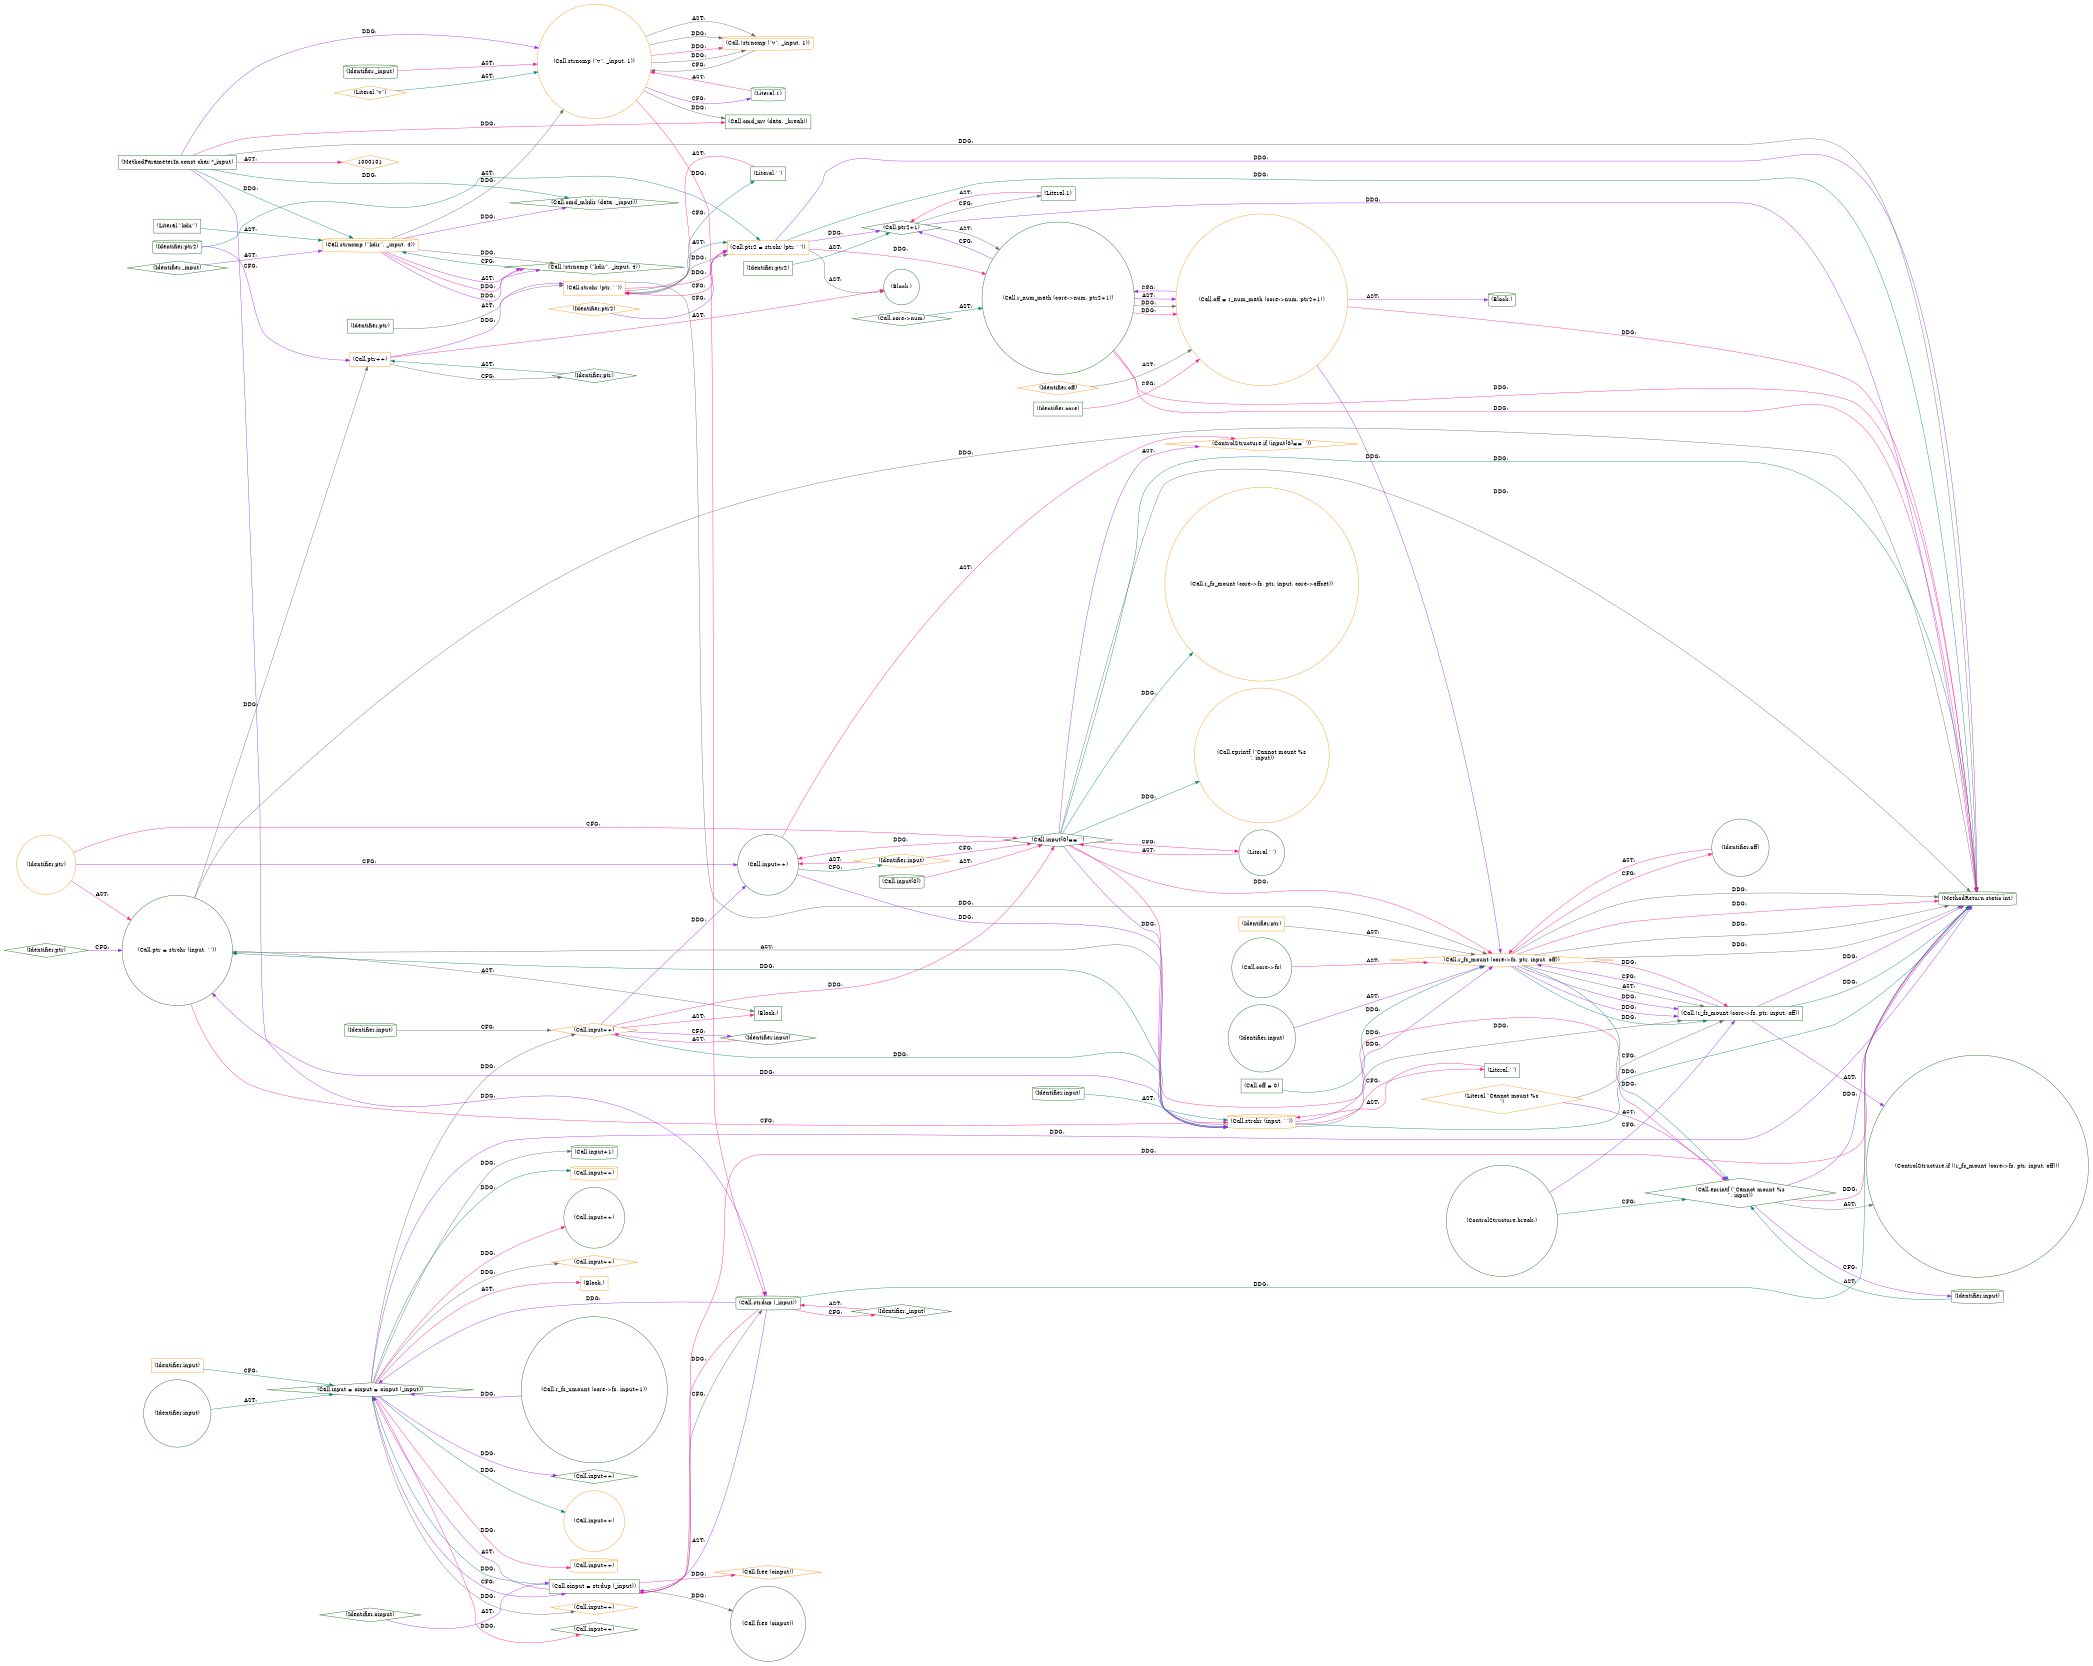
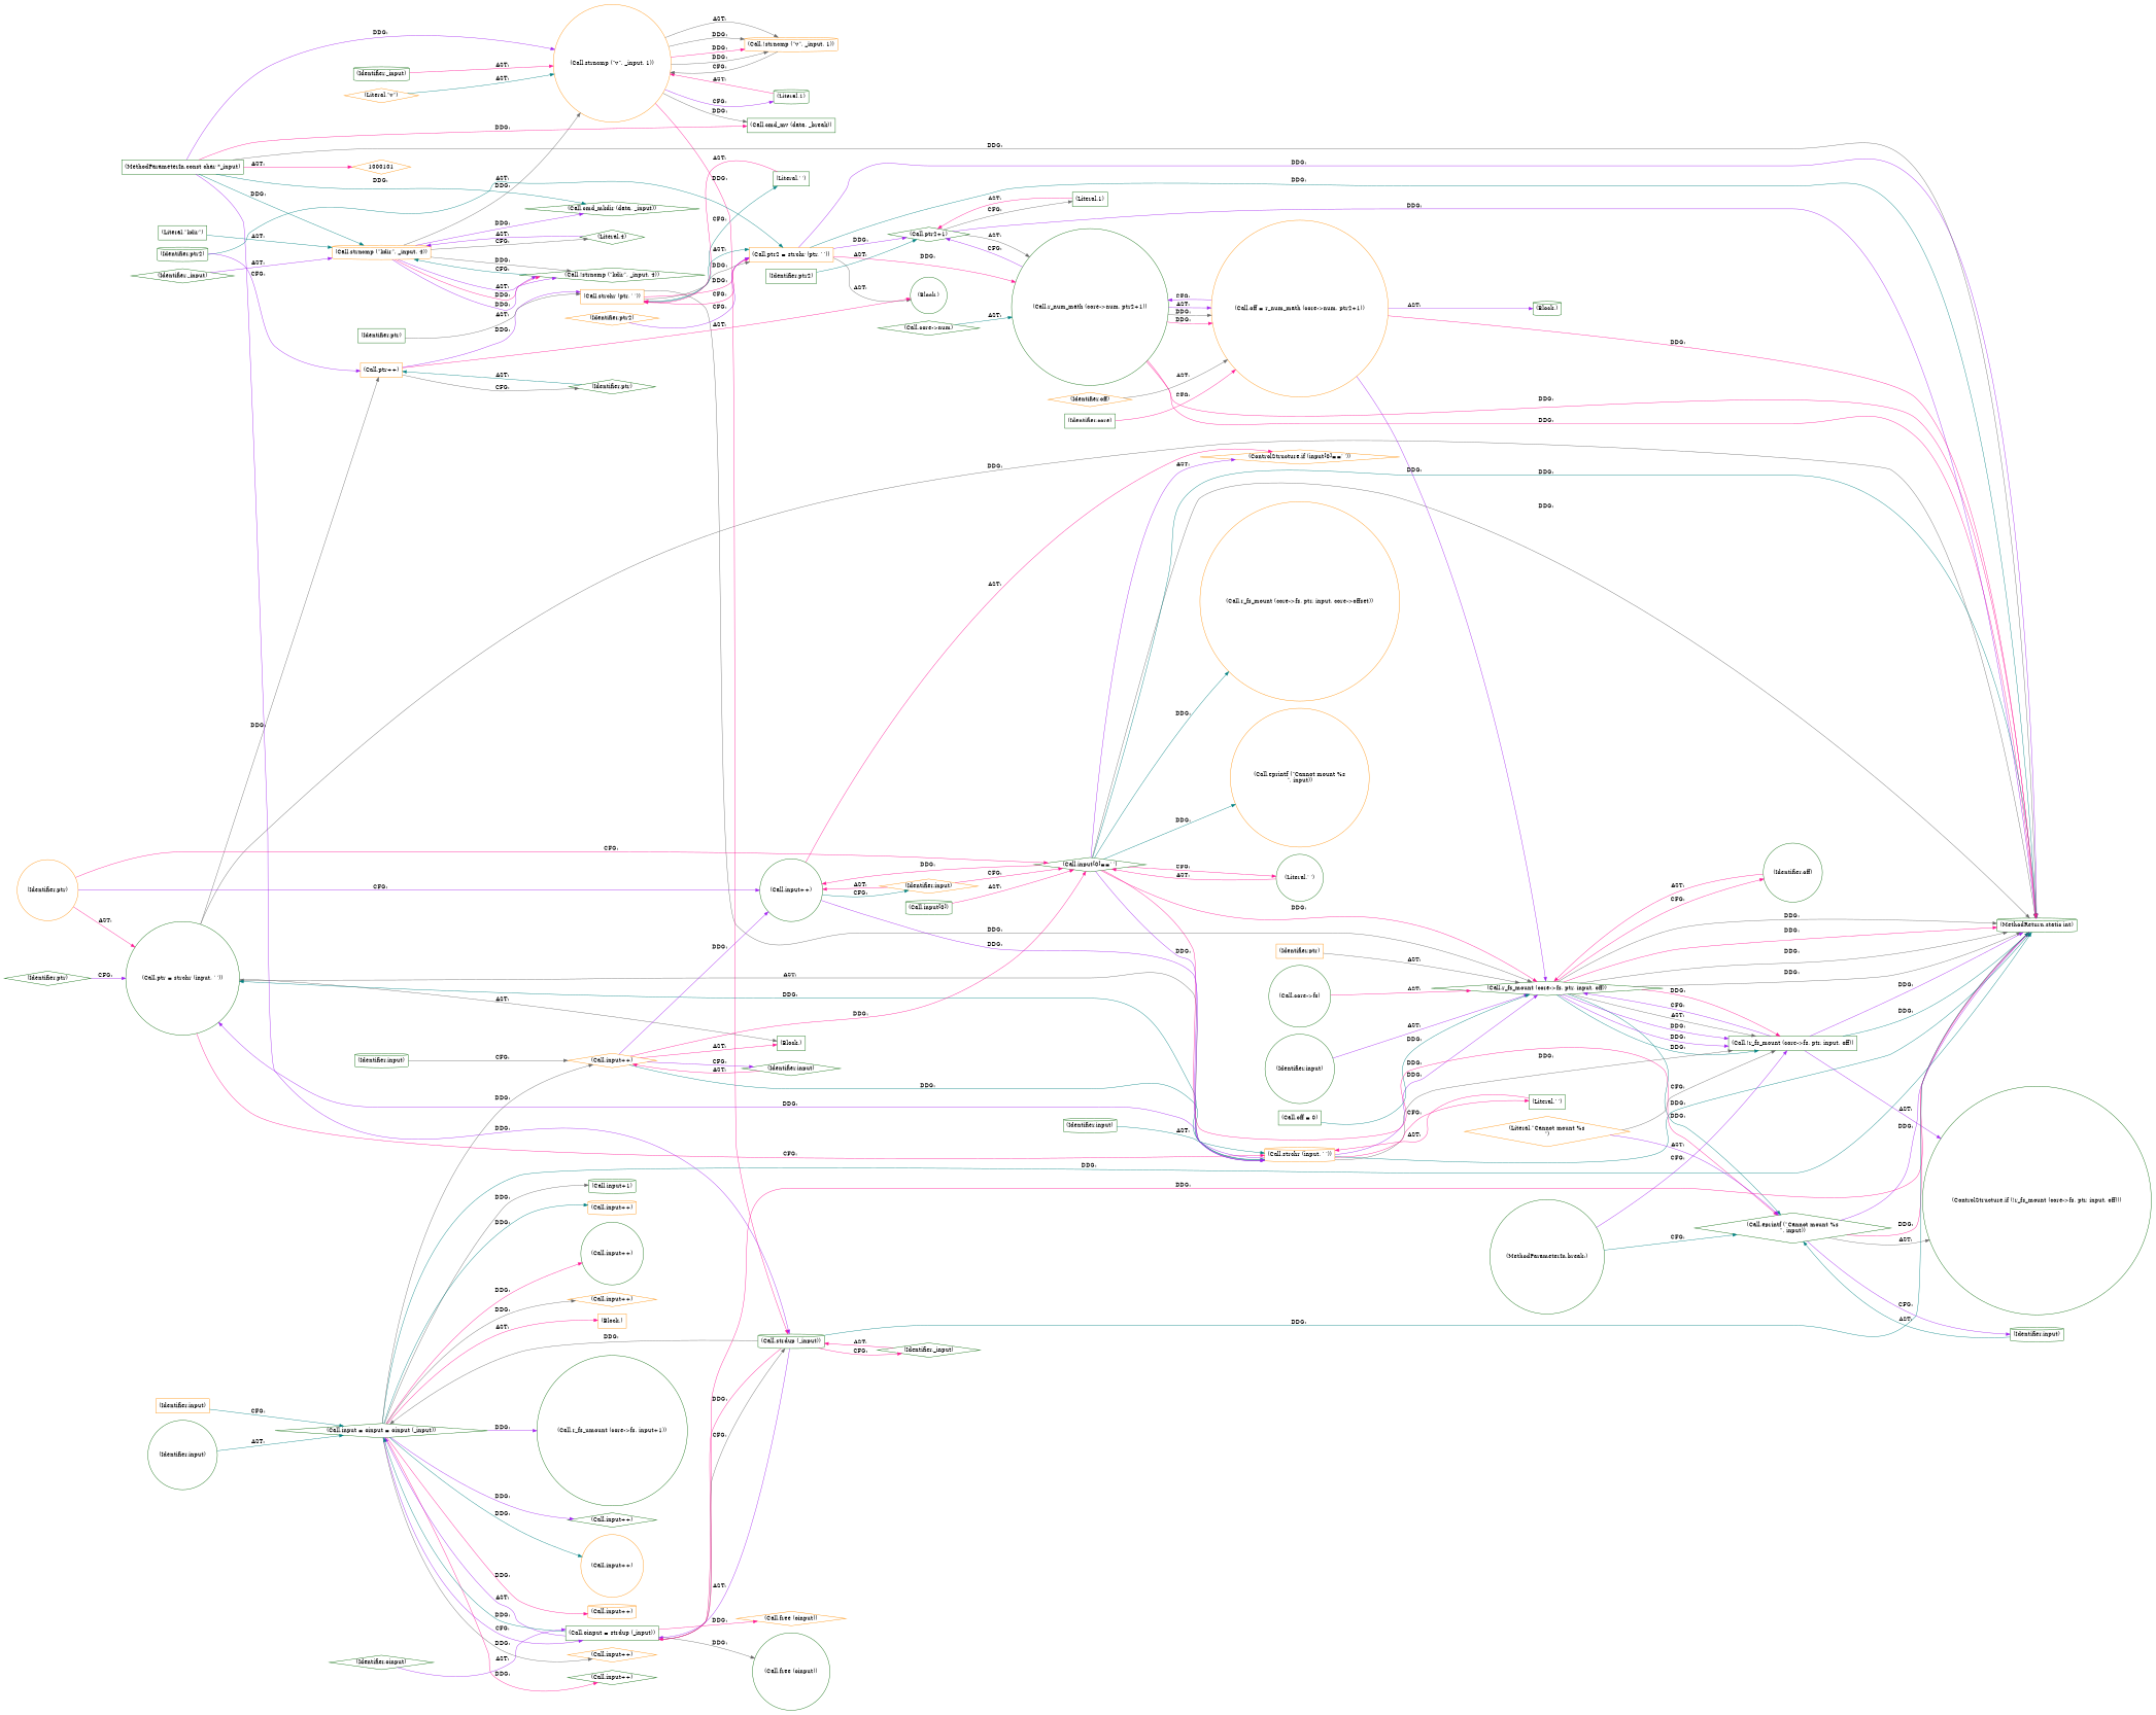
  digraph {
    rankdir=LR
    node [color=darkgreen shape=diamond]
    edge [color=deeppink]
    n1 [color=darkorange label="(Call,strchr (ptr, ' '))" shape=box]
    n2 [color=darkorange label="(Call,ptr2 = strchr (ptr, ' '))" shape=box]
-   n3 [color=darkorange label="(Call,r_fs_mount (core->fs, ptr, input, off))"]
+   n3 [label="(Call,r_fs_mount (core->fs, ptr, input, off))"]
    n4 [label="(Literal,' ')" shape=box]
    n5 [label="(Block,)" shape=circle]
    n6 [label="(MethodReturn,static int)" shape=cylinder]
    n7 [label="(Call,r_num_math (core->num, ptr2+1))" shape=circle]
    n8 [label="(Call,ptr2+1)"]
    n9 [label="(Call,eprintf (\"Cannot mount %s\n\", input))"]
    n10 [label="(Call,!r_fs_mount (core->fs, ptr, input, off))" shape=box]
    n11 [label="(Identifier,off)" shape=circle]
    n12 [color=darkorange label="(Call,ptr++)" shape=box]
    n13 [label="(Identifier,ptr)"]
    n14 [label="(Call,ptr = strchr (input, ' '))" shape=circle]
    n15 [color=darkorange label="(Call,strchr (input, ' '))" shape=cylinder]
    n16 [label="(Block,)" shape=box]
    n17 [label="(Literal,' ')" shape=box]
    n18 [color=darkorange label="(Call,r_fs_mount (core->fs, ptr, input, core->offset))" shape=circle]
    n19 [color=darkorange label="(Call,input++)"]
    n20 [label="(Call,input++)" shape=circle]
    n21 [label="(Call,input[0]==' ')"]
    n22 [label="(Identifier,input)"]
    n23 [color=darkorange label="(Identifier,input)"]
    n24 [color=darkorange label="(ControlStructure,if (input[0]==' '))"]
    n25 [color=darkorange label="(Call,eprintf (\"Cannot mount %s\n\", input))" shape=circle]
    n26 [label="(Literal,' ')" shape=circle]
    n27 [label="(Call,input = oinput = oinput (_input))"]
    n28 [label="(Call,oinput = strdup (_input))" shape=box]
    n29 [label="(Call,r_fs_umount (core->fs, input+1))" shape=circle]
    n30 [label="(Call,input++)"]
    n31 [color=darkorange label="(Call,input++)" shape=circle]
    n32 [color=darkorange label="(Call,input++)" shape=cylinder]
    n33 [color=darkorange label="(Call,input++)"]
    n34 [label="(Call,input++)"]
    n35 [label="(Call,input+1)" shape=cylinder]
    n36 [color=darkorange label="(Call,input++)" shape=cylinder]
    n37 [label="(Call,input++)" shape=circle]
    n38 [color=darkorange label="(Call,input++)"]
    n39 [color=darkorange label="(Block,)" shape=box]
    n40 [label="(Call,strdup (_input))" shape=cylinder]
    n41 [color=darkorange label="(Call,free (oinput))"]
    n42 [label="(Call,free (oinput))" shape=circle]
    n43 [label="(Identifier,_input)"]
    n44 [color=darkorange label="(Call,strncmp (\"v\", _input, 1))" shape=circle]
    n45 [label="(Call,cmd_mv (data, _break))" shape=box]
    n46 [label="(Literal,1)" shape=cylinder]
    n47 [color=darkorange label="(Call,!strncmp (\"v\", _input, 1))" shape=cylinder]
    n48 [color=darkorange label="(Call,strncmp (\"kdir\", _input, 4))" shape=cylinder]
+   n49 [label="(Literal,4)"]
    n50 [label="(Call,cmd_mkdir (data, _input))"]
    n51 [label="(Call,!strncmp (\"kdir\", _input, 4))"]
    n52 [label="(MethodParameterIn,const char *_input)" shape=box]
    1000101 [color=darkorange]
    n54 [label="(ControlStructure,if (!r_fs_mount (core->fs, ptr, input, off)))" shape=circle]
    n55 [label="(Identifier,input)" shape=cylinder]
    n56 [color=darkorange label="(Call,off = r_num_math (core->num, ptr2+1))" shape=circle]
    n57 [label="(Literal,1)" shape=box]
    n58 [label="(Block,)" shape=cylinder]
    n59 [label="(Call,core->fs)" shape=circle]
-   n60 [label="(ControlStructure,break;)" shape=circle]
+   n60 [label="(MethodParameterIn,break;)" shape=circle]
    n61 [label="(Identifier,input)" shape=cylinder]
    n62 [label="(Call,core->num)"]
    n63 [label="(Identifier,ptr)"]
    n64 [label="(Identifier,core)" shape=box]
    n65 [color=darkorange label="(Literal,\"Cannot mount %s\n\")"]
    n66 [label="(Identifier,_input)"]
    n67 [label="(Identifier,oinput)"]
    n68 [label="(Literal,\"kdir\")" shape=box]
    n69 [label="(Identifier,ptr2)" shape=cylinder]
    n70 [color=darkorange label="(Identifier,off)"]
    n71 [label="(Identifier,input)" shape=circle]
    n72 [label="(Call,off = 0)" shape=box]
    n73 [label="(Identifier,ptr)" shape=box]
    n74 [label="(Identifier,ptr2)" shape=box]
    n75 [color=darkorange label="(Identifier,ptr)" shape=box]
    n76 [label="(Identifier,input)" shape=circle]
    n77 [label="(Identifier,input)" shape=cylinder]
    n78 [color=darkorange label="(Identifier,ptr)" shape=circle]
    n79 [color=darkorange label="(Identifier,input)" shape=box]
    n80 [color=darkorange label="(Literal,\"v\")"]
    n81 [label="(Call,input[0])" shape=cylinder]
    n82 [label="(Identifier,_input)" shape=cylinder]
    n83 [color=darkorange label="(Identifier,ptr2)"]
    n1 -> n2 [color=teal label="AST: "]
    n1 -> n2 [color=gray40 label="DDG: "]
    n1 -> n2 [label="DDG: "]
    n1 -> n3 [color=gray40 label="DDG: "]
    n1 -> n4 [color=teal label="CFG: "]
    n2 -> n1 [label="CFG: "]
    n2 -> n5 [color=gray40 label="AST: "]
    n2 -> n6 [color=purple label="DDG: "]
    n2 -> n6 [color=teal label="DDG: "]
    n2 -> n7 [label="DDG: "]
    n2 -> n8 [color=purple label="DDG: "]
    n3 -> n6 [color=gray40 label="DDG: "]
    n3 -> n6 [label="DDG: "]
    n3 -> n6 [color=gray40 label="DDG: "]
    n3 -> n6 [color=gray40 label="DDG: "]
    n3 -> n9 [color=teal label="DDG: "]
    n3 -> n10 [color=gray40 label="AST: "]
    n3 -> n10 [color=purple label="DDG: "]
    n3 -> n10 [color=purple label="DDG: "]
    n3 -> n10 [color=teal label="DDG: "]
    n3 -> n10 [label="DDG: "]
    n3 -> n11 [label="CFG: "]
    n4 -> n1 [label="AST: "]
    n7 -> n6 [label="DDG: "]
    n7 -> n6 [label="DDG: "]
    n7 -> n8 [color=purple label="CFG: "]
    n7 -> n56 [color=purple label="AST: "]
    n7 -> n56 [color=gray40 label="DDG: "]
    n7 -> n56 [label="DDG: "]
    n8 -> n6 [color=purple label="DDG: "]
    n8 -> n7 [color=gray40 label="AST: "]
    n8 -> n57 [color=gray40 label="CFG: "]
    n9 -> n6 [label="DDG: "]
    n9 -> n6 [color=purple label="DDG: "]
    n9 -> n54 [color=gray40 label="AST: "]
    n9 -> n55 [color=purple label="CFG: "]
    n10 -> n3 [color=purple label="CFG: "]
    n10 -> n6 [color=teal label="DDG: "]
    n10 -> n6 [color=purple label="DDG: "]
    n10 -> n54 [color=purple label="AST: "]
    n11 -> n3 [label="AST: "]
    n12 -> n1 [color=purple label="DDG: "]
    n12 -> n5 [label="AST: "]
    n12 -> n13 [color=gray40 label="CFG: "]
    n13 -> n12 [color=teal label="AST: "]
    n14 -> n6 [color=gray40 label="DDG: "]
    n14 -> n12 [color=gray40 label="DDG: "]
    n14 -> n15 [label="CFG: "]
    n14 -> n16 [color=gray40 label="AST: "]
    n15 -> n3 [color=purple label="DDG: "]
    n15 -> n6 [color=teal label="DDG: "]
    n15 -> n10 [color=gray40 label="DDG: "]
    n15 -> n14 [color=gray40 label="AST: "]
    n15 -> n14 [color=teal label="DDG: "]
    n15 -> n14 [color=purple label="DDG: "]
    n15 -> n17 [label="CFG: "]
    n17 -> n15 [label="AST: "]
    n19 -> n15 [color=teal label="DDG: "]
    n19 -> n16 [label="AST: "]
    n19 -> n20 [color=purple label="DDG: "]
    n19 -> n21 [label="DDG: "]
    n19 -> n22 [color=purple label="CFG: "]
    n20 -> n15 [color=purple label="DDG: "]
    n20 -> n23 [color=teal label="CFG: "]
    n20 -> n24 [label="AST: "]
    n21 -> n3 [label="DDG: "]
    n21 -> n6 [color=gray40 label="DDG: "]
    n21 -> n6 [color=teal label="DDG: "]
    n21 -> n9 [label="DDG: "]
    n21 -> n15 [color=purple label="DDG: "]
    n21 -> n18 [color=teal label="DDG: "]
    n21 -> n20 [label="DDG: "]
    n21 -> n24 [color=purple label="AST: "]
    n21 -> n25 [color=teal label="DDG: "]
    n21 -> n26 [label="CFG: "]
    n22 -> n19 [label="AST: "]
    n23 -> n20 [label="AST: "]
    n23 -> n21 [label="CFG: "]
    n26 -> n21 [label="AST: "]
-   n27 -> n6 [color=purple label="DDG: "]
+   n27 -> n6 [color=teal label="DDG: "]
    n27 -> n19 [color=gray40 label="DDG: "]
    n27 -> n28 [color=purple label="CFG: "]
-   n29 -> n27 [color=purple label="DDG: "]
+   n27 -> n29 [color=purple label="DDG: "]
    n27 -> n30 [color=purple label="DDG: "]
    n27 -> n31 [color=teal label="DDG: "]
    n27 -> n32 [label="DDG: "]
    n27 -> n33 [color=gray40 label="DDG: "]
    n27 -> n34 [label="DDG: "]
    n27 -> n35 [color=gray40 label="DDG: "]
    n27 -> n36 [color=teal label="DDG: "]
    n27 -> n37 [label="DDG: "]
    n27 -> n38 [color=gray40 label="DDG: "]
    n27 -> n39 [label="AST: "]
    n28 -> n6 [label="DDG: "]
    n28 -> n27 [color=purple label="AST: "]
    n28 -> n27 [color=teal label="DDG: "]
    n28 -> n40 [color=gray40 label="CFG: "]
    n28 -> n41 [label="DDG: "]
    n28 -> n42 [color=gray40 label="DDG: "]
    n40 -> n6 [color=teal label="DDG: "]
-   n40 -> n27 [color=purple label="DDG: "]
+   n40 -> n27 [color=gray40 label="DDG: "]
    n40 -> n28 [color=purple label="AST: "]
    n40 -> n28 [label="DDG: "]
    n40 -> n43 [label="CFG: "]
    n43 -> n40 [label="AST: "]
    n44 -> n40 [label="DDG: "]
    n44 -> n45 [color=gray40 label="DDG: "]
    n44 -> n46 [color=purple label="CFG: "]
    n44 -> n47 [color=gray40 label="AST: "]
    n44 -> n47 [color=gray40 label="DDG: "]
    n44 -> n47 [label="DDG: "]
    n44 -> n47 [color=gray40 label="DDG: "]
    n46 -> n44 [label="AST: "]
    n47 -> n44 [color=gray40 label="CFG: "]
    n48 -> n44 [color=gray40 label="DDG: "]
+   n48 -> n49 [color=gray40 label="CFG: "]
    n48 -> n50 [color=purple label="DDG: "]
    n48 -> n51 [color=purple label="AST: "]
    n48 -> n51 [label="DDG: "]
    n48 -> n51 [color=purple label="DDG: "]
    n48 -> n51 [color=gray40 label="DDG: "]
+   n49 -> n48 [color=purple label="AST: "]
    n51 -> n48 [color=teal label="CFG: "]
    n52 -> n6 [color=gray40 label="DDG: "]
    n52 -> n40 [color=purple label="DDG: "]
    n52 -> n44 [color=purple label="DDG: "]
    n52 -> n45 [label="DDG: "]
    n52 -> n48 [color=teal label="DDG: "]
    n52 -> n50 [color=teal label="DDG: "]
    n52 -> 1000101 [label="AST: "]
    n55 -> n9 [color=teal label="AST: "]
    n56 -> n3 [color=purple label="DDG: "]
    n56 -> n6 [label="DDG: "]
    n56 -> n7 [color=purple label="CFG: "]
    n56 -> n58 [color=purple label="AST: "]
    n57 -> n8 [label="AST: "]
    n59 -> n3 [label="AST: "]
    n60 -> n9 [color=teal label="CFG: "]
    n60 -> n10 [color=purple label="CFG: "]
    n61 -> n19 [color=gray40 label="CFG: "]
    n62 -> n7 [color=teal label="AST: "]
    n63 -> n14 [color=purple label="CFG: "]
    n64 -> n56 [label="CFG: "]
    n65 -> n9 [color=purple label="AST: "]
    n65 -> n10 [color=gray40 label="CFG: "]
    n66 -> n48 [color=purple label="AST: "]
    n67 -> n28 [color=purple label="AST: "]
    n68 -> n48 [color=teal label="AST: "]
    n69 -> n2 [color=teal label="AST: "]
    n69 -> n12 [color=purple label="CFG: "]
    n70 -> n56 [color=gray40 label="AST: "]
    n71 -> n3 [color=purple label="AST: "]
    n72 -> n3 [color=teal label="DDG: "]
    n73 -> n1 [color=gray40 label="AST: "]
    n74 -> n8 [color=teal label="AST: "]
    n75 -> n3 [color=gray40 label="AST: "]
    n76 -> n27 [color=teal label="AST: "]
    n77 -> n15 [color=teal label="AST: "]
    n78 -> n14 [label="AST: "]
    n78 -> n20 [color=purple label="CFG: "]
    n78 -> n21 [label="CFG: "]
    n79 -> n27 [color=teal label="CFG: "]
    n80 -> n44 [color=teal label="AST: "]
    n81 -> n21 [label="AST: "]
    n82 -> n44 [label="AST: "]
    n83 -> n2 [color=purple label="CFG: "]
  }
